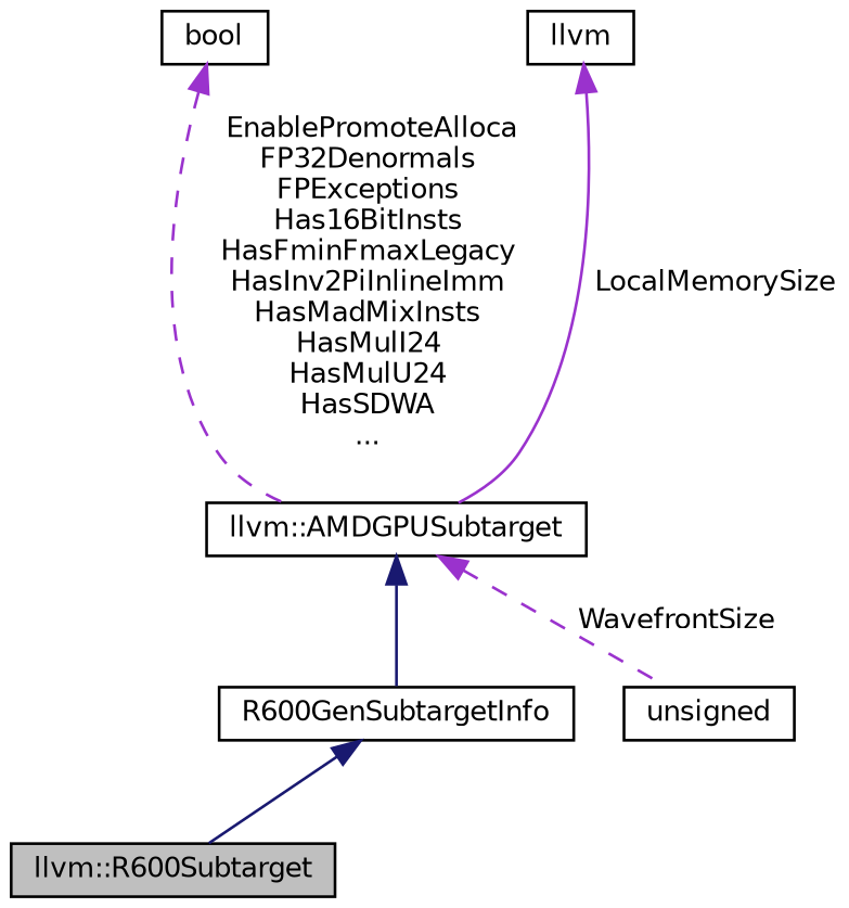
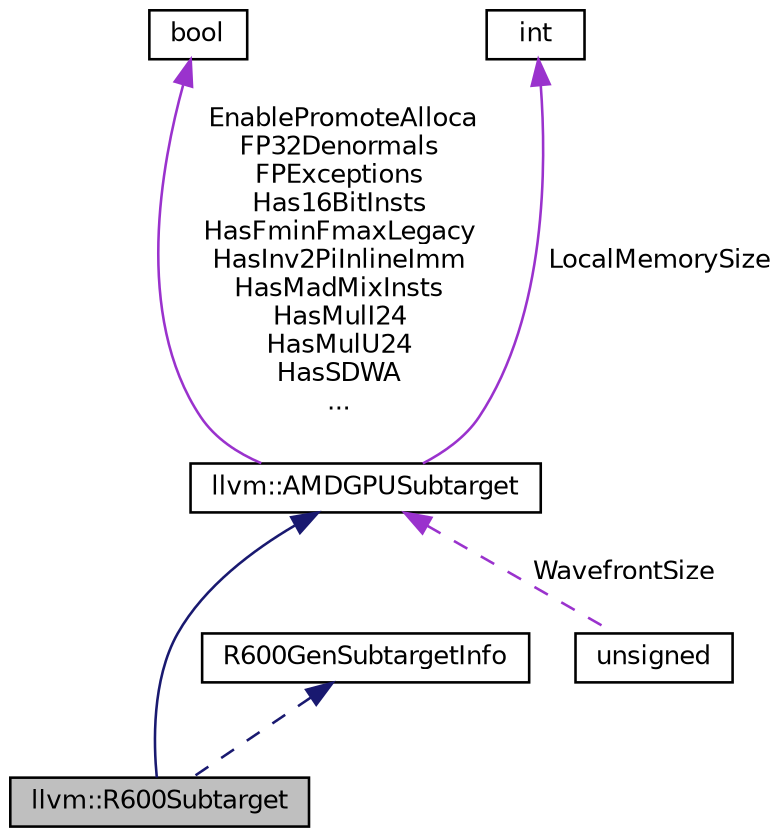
  digraph {
    node [color=black fontname=Helvetica fontsize=10 shape=box]
    edge [color=darkorchid3 dir=back fontname=Helvetica fontsize=10 labelfontname=Helvetica labelfontsize=10 style=solid]
    n1 [fillcolor=grey75 fontcolor=black height=0.2 label="llvm::R600Subtarget" style=filled width=0.4]
    n2 [height=0.2 label=R600GenSubtargetInfo width=0.4]
    n3 [height=0.2 label="llvm::AMDGPUSubtarget" width=0.4]
    n4 [height=0.2 label=unsigned width=0.4]
    n5 [height=0.2 label=bool width=0.4]
-   n6 [height=0.2 label=llvm width=0.4]
-   n2 -> n1 [color=midnightblue]
-   n3 -> n2 [color=midnightblue]
+   n6 [height=0.2 label=int width=0.4]
+   n2 -> n1 [color=midnightblue style=dashed]
+   n3 -> n1 [color=midnightblue]
    n3 -> n4 [label=" WavefrontSize" style=dashed]
-   n5 -> n3 [label=" EnablePromoteAlloca\nFP32Denormals\nFPExceptions\nHas16BitInsts\nHasFminFmaxLegacy\nHasInv2PiInlineImm\nHasMadMixInsts\nHasMulI24\nHasMulU24\nHasSDWA\n..." style=dashed]
+   n5 -> n3 [label=" EnablePromoteAlloca\nFP32Denormals\nFPExceptions\nHas16BitInsts\nHasFminFmaxLegacy\nHasInv2PiInlineImm\nHasMadMixInsts\nHasMulI24\nHasMulU24\nHasSDWA\n..."]
    n6 -> n3 [label=" LocalMemorySize"]
  }
